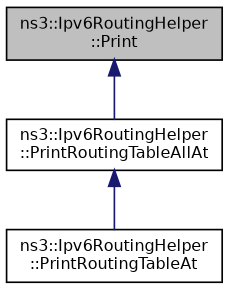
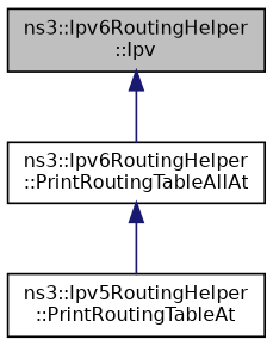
  digraph {
    rankdir=TB
    node [color=black fillcolor=white fontname=Helvetica fontsize=10 shape=record style=filled]
    edge [color=midnightblue dir=back fontname=Helvetica fontsize=10 labelfontname=Helvetica labelfontsize=10 style=solid]
-   n1 [fillcolor=grey75 fontcolor=black height=0.2 label="ns3::Ipv6RoutingHelper\l::Print" width=0.4]
+   n1 [fillcolor=grey75 fontcolor=black height=0.2 label="ns3::Ipv6RoutingHelper\l::Ipv" width=0.4]
    n2 [height=0.2 label="ns3::Ipv6RoutingHelper\l::PrintRoutingTableAllAt" width=0.4]
-   n3 [height=0.2 label="ns3::Ipv6RoutingHelper\l::PrintRoutingTableAt" width=0.4]
+   n3 [height=0.2 label="ns3::Ipv5RoutingHelper\l::PrintRoutingTableAt" width=0.4]
    n1 -> n2
    n2 -> n3
  }
